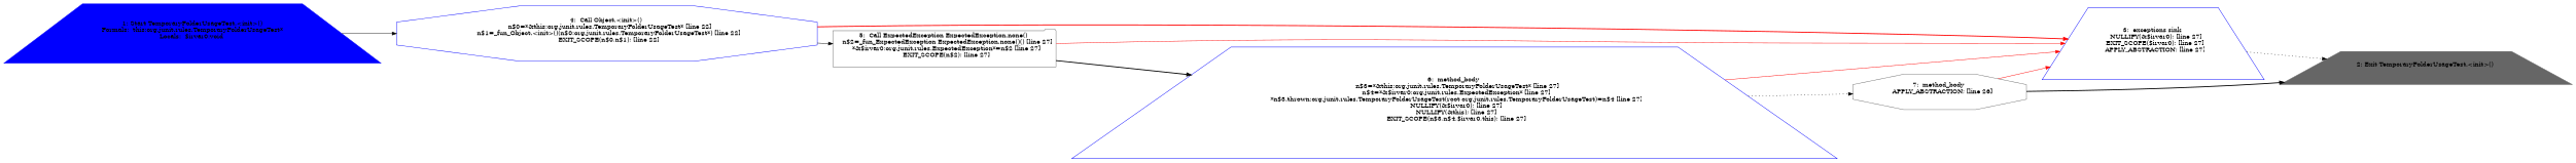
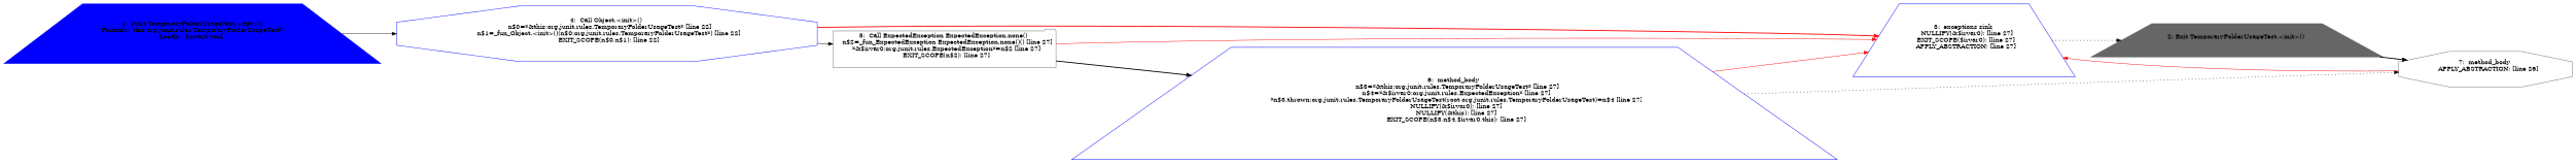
  digraph {
    rankdir=LR
    node [color=blue shape=trapezium]
    edge [style=solid]
    n1 [label="1: Start TemporaryFolderUsageTest.<init>()\nFormals:  this:org.junit.rules.TemporaryFolderUsageTest*\nLocals:  $irvar0:void \n  " style=filled]
    n2 [label="4:  Call Object.<init>() \n   n$0=*&this:org.junit.rules.TemporaryFolderUsageTest* [line 22]\n  n$1=_fun_Object.<init>()(n$0:org.junit.rules.TemporaryFolderUsageTest*) [line 22]\n  EXIT_SCOPE(n$0,n$1); [line 22]\n " shape=octagon]
    n3 [label="3:  exceptions sink \n   NULLIFY(&$irvar0); [line 27]\n  EXIT_SCOPE($irvar0); [line 27]\n  APPLY_ABSTRACTION; [line 27]\n "]
    n4 [label="5:  Call ExpectedException ExpectedException.none() \n   n$2=_fun_ExpectedException ExpectedException.none()() [line 27]\n  *&$irvar0:org.junit.rules.ExpectedException*=n$2 [line 27]\n  EXIT_SCOPE(n$2); [line 27]\n " shape=folder color=gray40]
    n5 [color=gray40 label="2: Exit TemporaryFolderUsageTest.<init>() \n  " style=filled]
    n6 [label="6:  method_body \n   n$3=*&this:org.junit.rules.TemporaryFolderUsageTest* [line 27]\n  n$4=*&$irvar0:org.junit.rules.ExpectedException* [line 27]\n  *n$3.thrown:org.junit.rules.TemporaryFolderUsageTest(root org.junit.rules.TemporaryFolderUsageTest)=n$4 [line 27]\n  NULLIFY(&$irvar0); [line 27]\n  NULLIFY(&this); [line 27]\n  EXIT_SCOPE(n$3,n$4,$irvar0,this); [line 27]\n "]
    n7 [label="7:  method_body \n   APPLY_ABSTRACTION; [line 26]\n " shape=octagon color=gray40]
    n1 -> n2
    n2 -> n3 [color=red style=bold]
    n2 -> n4
    n3 -> n5 [style=dotted]
    n4 -> n3 [color=red]
    n4 -> n6 [style=bold]
    n6 -> n3 [color=red]
    n6 -> n7 [style=dotted]
    n7 -> n3 [color=red]
-   n7 -> n5 [style=bold]
+   n5 -> n7 [style=bold]
  }
